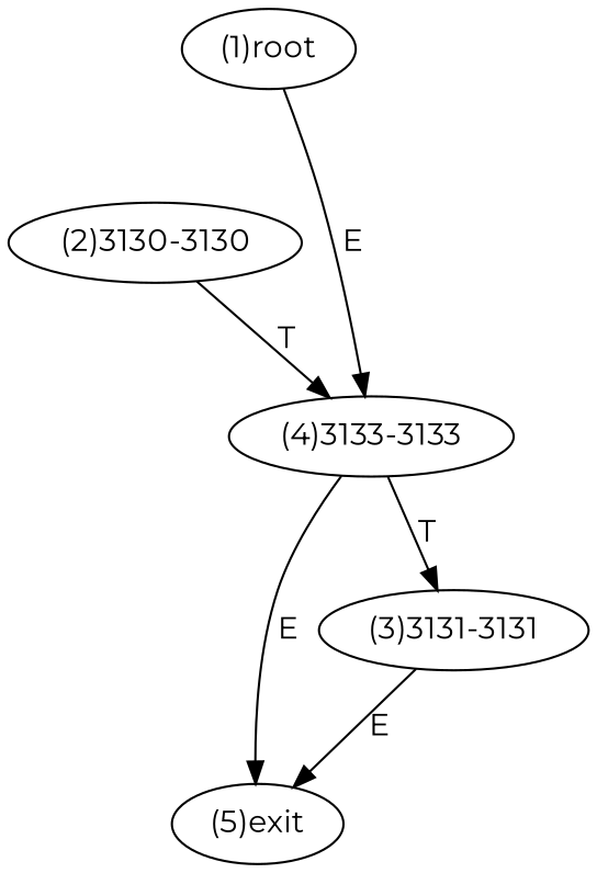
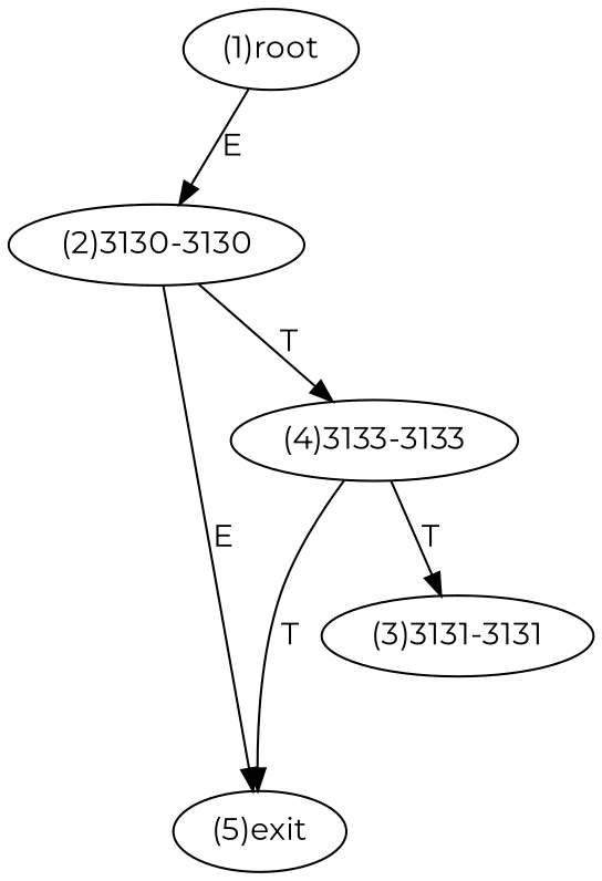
  digraph {
    fontname=Montserrat
    node [fontname=Montserrat]
    edge [fontname=Montserrat]
    n1 [label="(1)root"]
    n2 [label="(2)3130-3130"]
    n3 [label="(4)3133-3133"]
    n4 [label="(3)3131-3131"]
    n5 [label="(5)exit"]
-   n1 -> n3 [label=E]
+   n1 -> n2 [label=E]
    n2 -> n3 [label=T]
    n3 -> n4 [label=T]
-   n3 -> n5 [label=E]
-   n4 -> n5 [label=E]
+   n3 -> n5 [label=T]
+   n2 -> n5 [label=E]
  }
